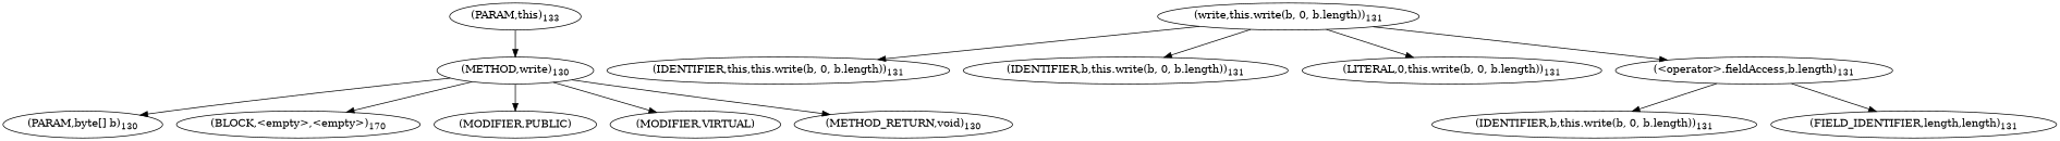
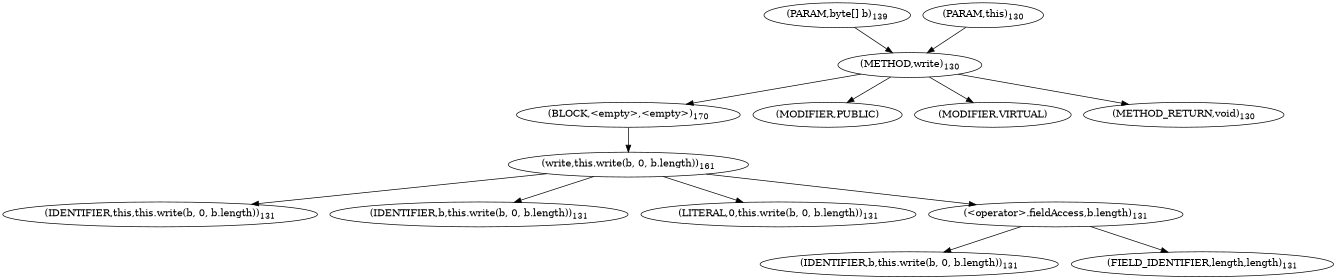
  digraph {
    fontname="DejaVu Serif"
    node [fontname="DejaVu Serif"]
    edge [fontname="DejaVu Serif"]
    n1 [label=<(METHOD,write)<SUB>130</SUB>>]
-   n2 [label=<(PARAM,byte[] b)<SUB>130</SUB>>]
+   n2 [label=<(PARAM,byte[] b)<SUB>139</SUB>>]
    n3 [label=<(BLOCK,&lt;empty&gt;,&lt;empty&gt;)<SUB>170</SUB>>]
    n4 [label=<(MODIFIER,PUBLIC)>]
    n5 [label=<(MODIFIER,VIRTUAL)>]
    n6 [label=<(METHOD_RETURN,void)<SUB>130</SUB>>]
-   n7 [label=<(PARAM,this)<SUB>133</SUB>>]
-   n8 [label=<(write,this.write(b, 0, b.length))<SUB>131</SUB>>]
+   n7 [label=<(PARAM,this)<SUB>130</SUB>>]
+   n8 [label=<(write,this.write(b, 0, b.length))<SUB>161</SUB>>]
    n9 [label=<(IDENTIFIER,this,this.write(b, 0, b.length))<SUB>131</SUB>>]
    n10 [label=<(IDENTIFIER,b,this.write(b, 0, b.length))<SUB>131</SUB>>]
    n11 [label=<(LITERAL,0,this.write(b, 0, b.length))<SUB>131</SUB>>]
    n12 [label=<(&lt;operator&gt;.fieldAccess,b.length)<SUB>131</SUB>>]
    n13 [label=<(IDENTIFIER,b,this.write(b, 0, b.length))<SUB>131</SUB>>]
    n14 [label=<(FIELD_IDENTIFIER,length,length)<SUB>131</SUB>>]
-   n1 -> n2
+   n2 -> n1
    n1 -> n3
    n1 -> n4
    n1 -> n5
    n1 -> n6
+   n3 -> n8
    n7 -> n1
    n8 -> n9
    n8 -> n10
    n8 -> n11
    n8 -> n12
    n12 -> n13
    n12 -> n14
  }
